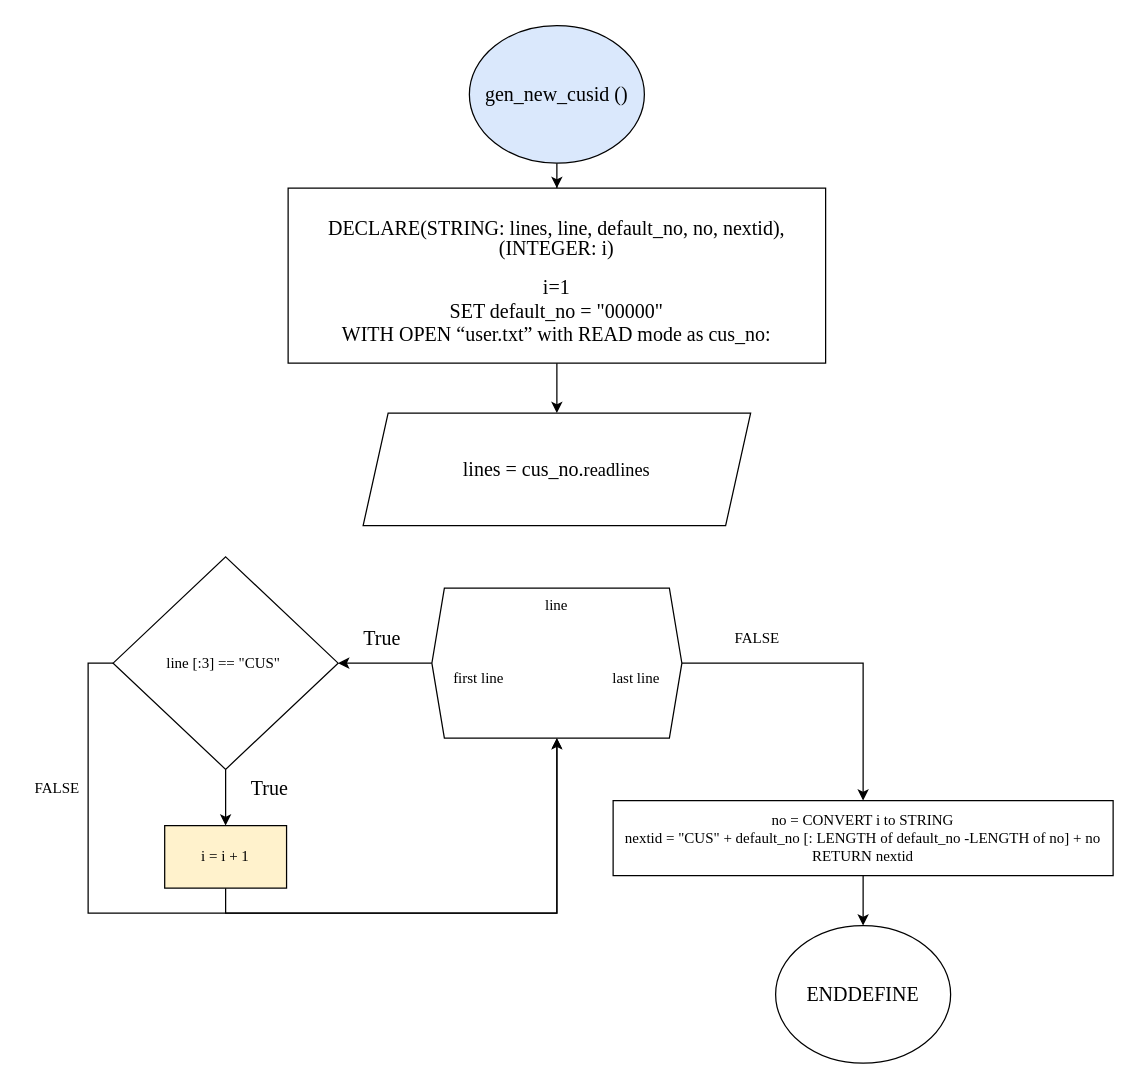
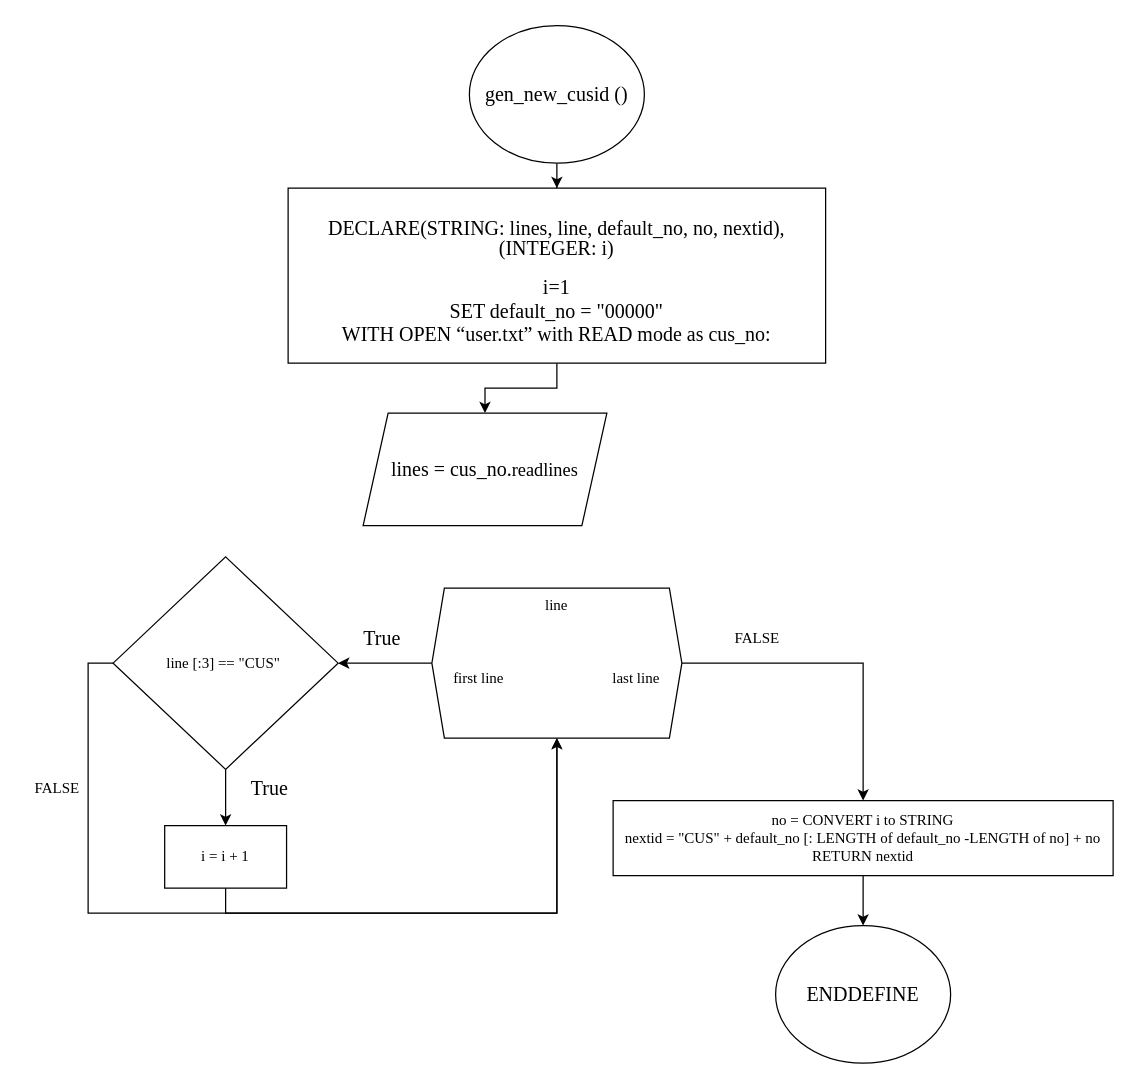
  <mxCell id="0" />
  <mxCell id="1" parent="0" />
  <mxCell id="2" style="edgeStyle=orthogonalEdgeStyle;rounded=0;orthogonalLoop=1;jettySize=auto;html=1;exitX=0.5;exitY=1;exitDx=0;exitDy=0;fontFamily=Times New Roman;fontSize=12;" parent="1" source="3" target="5" edge="1"><mxGeometry relative="1" as="geometry" /></mxCell>
- <mxCell id="3" value="&lt;span lang=&quot;EN-US&quot; style=&quot;font-size: 12pt; line-height: 107%;&quot;&gt;gen_new_cusid ()&lt;/span&gt;" style="ellipse;whiteSpace=wrap;html=1;fontFamily=Times New Roman;fillColor=#dae8fc;" parent="1" vertex="1"><mxGeometry x="375" y="20" width="140" height="110" as="geometry" /></mxCell>
+ <mxCell id="3" value="&lt;span lang=&quot;EN-US&quot; style=&quot;font-size: 12pt; line-height: 107%;&quot;&gt;gen_new_cusid ()&lt;/span&gt;" style="ellipse;whiteSpace=wrap;html=1;fontFamily=Times New Roman;" parent="1" vertex="1"><mxGeometry x="375" y="20" width="140" height="110" as="geometry" /></mxCell>
  <mxCell id="4" style="edgeStyle=orthogonalEdgeStyle;rounded=0;orthogonalLoop=1;jettySize=auto;html=1;exitX=0.5;exitY=1;exitDx=0;exitDy=0;fontFamily=Times New Roman;fontSize=12;" parent="1" source="5" target="6" edge="1"><mxGeometry relative="1" as="geometry" /></mxCell>
  <mxCell id="5" value="&lt;p class=&quot;MsoNormal&quot; style=&quot;line-height: 115%&quot;&gt;&lt;span style=&quot;font-size: 12pt&quot;&gt;DECLARE(STRING: lines, line, default_no, no, nextid), (INTEGER: i)&lt;/span&gt;&lt;br&gt;&lt;/p&gt;&lt;span style=&quot;font-size: 12pt ; text-indent: 36pt&quot;&gt;i=1&lt;/span&gt;&lt;br&gt;&lt;span style=&quot;font-size: 12pt ; text-indent: 36pt&quot;&gt;SET default_no = &quot;00000&quot;&lt;/span&gt;&lt;br&gt;&lt;span style=&quot;font-size: 12pt ; text-indent: 36pt&quot;&gt;WITH OPEN “user.txt” with READ mode as cus_no:&lt;/span&gt;" style="rounded=0;whiteSpace=wrap;html=1;align=center;fontFamily=Times New Roman;fontStyle=0;spacing=2;" parent="1" vertex="1"><mxGeometry x="230" y="150" width="430" height="140" as="geometry" /></mxCell>
- <mxCell id="6" value="&lt;span lang=&quot;EN-US&quot; style=&quot;font-size: 12pt; line-height: 107%;&quot;&gt;lines = cus_no.&lt;/span&gt;&lt;span lang=&quot;EN-US&quot; style=&quot;font-size: 11pt; line-height: 107%;&quot;&gt;readlines&lt;/span&gt;" style="shape=parallelogram;perimeter=parallelogramPerimeter;whiteSpace=wrap;html=1;fixedSize=1;align=center;fontStyle=0;fontFamily=Times New Roman;" parent="1" vertex="1"><mxGeometry x="290" y="330" width="310" height="90" as="geometry" /></mxCell>
+ <mxCell id="6" value="&lt;span lang=&quot;EN-US&quot; style=&quot;font-size: 12pt; line-height: 107%;&quot;&gt;lines = cus_no.&lt;/span&gt;&lt;span lang=&quot;EN-US&quot; style=&quot;font-size: 11pt; line-height: 107%;&quot;&gt;readlines&lt;/span&gt;" style="shape=parallelogram;perimeter=parallelogramPerimeter;whiteSpace=wrap;html=1;fixedSize=1;align=center;fontStyle=0;fontFamily=Times New Roman;" parent="1" vertex="1"><mxGeometry x="290" y="330" width="195" height="90" as="geometry" /></mxCell>
  <mxCell id="7" style="edgeStyle=orthogonalEdgeStyle;rounded=0;orthogonalLoop=1;jettySize=auto;html=1;exitX=0;exitY=0.5;exitDx=0;exitDy=0;entryX=1;entryY=0.5;entryDx=0;entryDy=0;fontFamily=Times New Roman;fontSize=12;" parent="1" source="9" target="12" edge="1"><mxGeometry relative="1" as="geometry" /></mxCell>
  <mxCell id="8" style="edgeStyle=orthogonalEdgeStyle;rounded=0;orthogonalLoop=1;jettySize=auto;html=1;exitX=1;exitY=0.5;exitDx=0;exitDy=0;entryX=0.5;entryY=0;entryDx=0;entryDy=0;fontFamily=Times New Roman;fontSize=12;" parent="1" source="9" target="18" edge="1"><mxGeometry relative="1" as="geometry" /></mxCell>
  <mxCell id="9" value="line&lt;br&gt;&lt;br&gt;&lt;br&gt;&lt;br&gt;first line&amp;nbsp; &amp;nbsp; &amp;nbsp; &amp;nbsp; &amp;nbsp; &amp;nbsp; &amp;nbsp; &amp;nbsp; &amp;nbsp; &amp;nbsp; &amp;nbsp; &amp;nbsp; &amp;nbsp; &amp;nbsp; &amp;nbsp;last line" style="shape=hexagon;perimeter=hexagonPerimeter2;whiteSpace=wrap;html=1;fixedSize=1;size=10;fontFamily=Times New Roman;verticalAlign=top;" parent="1" vertex="1"><mxGeometry x="345" y="470" width="200" height="120" as="geometry" /></mxCell>
  <mxCell id="10" style="edgeStyle=orthogonalEdgeStyle;rounded=0;orthogonalLoop=1;jettySize=auto;html=1;exitX=0.5;exitY=1;exitDx=0;exitDy=0;entryX=0.5;entryY=0;entryDx=0;entryDy=0;fontFamily=Times New Roman;fontSize=12;" parent="1" source="12" target="14" edge="1"><mxGeometry relative="1" as="geometry" /></mxCell>
  <mxCell id="11" style="edgeStyle=orthogonalEdgeStyle;rounded=0;orthogonalLoop=1;jettySize=auto;html=1;exitX=0;exitY=0.5;exitDx=0;exitDy=0;entryX=0.5;entryY=1;entryDx=0;entryDy=0;fontFamily=Times New Roman;fontSize=12;" parent="1" source="12" target="9" edge="1"><mxGeometry relative="1" as="geometry"><Array as="points"><mxPoint x="70" y="530" /><mxPoint x="70" y="730" /><mxPoint x="445" y="730" /></Array></mxGeometry></mxCell>
  <mxCell id="12" value="&lt;p class=&quot;MsoNormal&quot; style=&quot;line-height: 115%&quot;&gt;&lt;span lang=&quot;EN-US&quot; style=&quot;line-height: 115%&quot;&gt;line [:3] == &quot;CUS&quot;&amp;nbsp;&lt;/span&gt;&lt;/p&gt;" style="rhombus;whiteSpace=wrap;html=1;fontFamily=Times New Roman;" parent="1" vertex="1"><mxGeometry x="90" y="445" width="180" height="170" as="geometry" /></mxCell>
  <mxCell id="13" style="edgeStyle=orthogonalEdgeStyle;rounded=0;orthogonalLoop=1;jettySize=auto;html=1;exitX=0.5;exitY=1;exitDx=0;exitDy=0;entryX=0.5;entryY=1;entryDx=0;entryDy=0;fontFamily=Times New Roman;fontSize=12;endArrow=open;" parent="1" source="14" target="9" edge="1"><mxGeometry relative="1" as="geometry" /></mxCell>
- <mxCell id="14" value="&lt;font style=&quot;font-size: 12px&quot;&gt;&lt;br&gt;i = i + 1&lt;br style=&quot;font-size: 12px&quot;&gt;&lt;/font&gt;&lt;span&gt;&lt;br&gt;&lt;/span&gt;" style="rounded=0;whiteSpace=wrap;html=1;fontFamily=Times New Roman;fontSize=12;align=center;fontStyle=0;fillColor=#fff2cc;" parent="1" vertex="1"><mxGeometry x="131.25" y="660" width="97.5" height="50" as="geometry" /></mxCell>
+ <mxCell id="14" value="&lt;font style=&quot;font-size: 12px&quot;&gt;&lt;br&gt;i = i + 1&lt;br style=&quot;font-size: 12px&quot;&gt;&lt;/font&gt;&lt;span&gt;&lt;br&gt;&lt;/span&gt;" style="rounded=0;whiteSpace=wrap;html=1;fontFamily=Times New Roman;fontSize=12;align=center;fontStyle=0" parent="1" vertex="1"><mxGeometry x="131.25" y="660" width="97.5" height="50" as="geometry" /></mxCell>
  <mxCell id="15" value="&lt;span lang=&quot;EN-US&quot; style=&quot;font-size: 12pt ; line-height: 107%&quot;&gt;ENDDEFINE&lt;/span&gt;" style="ellipse;whiteSpace=wrap;html=1;fontFamily=Times New Roman;" parent="1" vertex="1"><mxGeometry x="620" y="740" width="140" height="110" as="geometry" /></mxCell>
  <mxCell id="16" value="True" style="text;html=1;align=center;verticalAlign=middle;resizable=0;points=[];autosize=1;strokeColor=none;fillColor=none;fontSize=16;fontFamily=Times New Roman;" parent="1" vertex="1"><mxGeometry x="190" y="620" width="50" height="20" as="geometry" /></mxCell>
  <mxCell id="17" style="edgeStyle=orthogonalEdgeStyle;rounded=0;orthogonalLoop=1;jettySize=auto;html=1;exitX=0.5;exitY=1;exitDx=0;exitDy=0;fontFamily=Times New Roman;fontSize=12;" parent="1" source="18" target="15" edge="1"><mxGeometry relative="1" as="geometry" /></mxCell>
  <mxCell id="18" value="&lt;font&gt;&lt;span style=&quot;text-indent: 36pt&quot;&gt;no = CONVERT i to STRING&lt;/span&gt;&lt;br&gt;&lt;/font&gt;&lt;span&gt;nextid&amp;nbsp;&lt;/span&gt;&lt;span&gt;= &quot;CUS&quot; + default_no [: LENGTH of default_no -LENGTH of no] + no&lt;br&gt;&lt;/span&gt;&lt;span&gt;RETURN&amp;nbsp;&lt;/span&gt;&lt;span&gt;nextid&lt;/span&gt;" style="rounded=0;whiteSpace=wrap;html=1;fontFamily=Times New Roman;fontSize=12;" parent="1" vertex="1"><mxGeometry x="490" y="640" width="400" height="60" as="geometry" /></mxCell>
  <mxCell id="19" value="True" style="text;html=1;align=center;verticalAlign=middle;resizable=0;points=[];autosize=1;strokeColor=none;fillColor=none;fontSize=16;fontFamily=Times New Roman;" parent="1" vertex="1"><mxGeometry x="280" y="500" width="50" height="20" as="geometry" /></mxCell>
  <mxCell id="20" value="FALSE" style="text;html=1;align=center;verticalAlign=middle;resizable=0;points=[];autosize=1;strokeColor=none;fillColor=none;fontSize=12;fontFamily=Times New Roman;" parent="1" vertex="1"><mxGeometry x="20" y="620" width="50" height="20" as="geometry" /></mxCell>
  <mxCell id="21" value="FALSE" style="text;html=1;align=center;verticalAlign=middle;resizable=0;points=[];autosize=1;strokeColor=none;fillColor=none;fontSize=12;fontFamily=Times New Roman;" parent="1" vertex="1"><mxGeometry x="580" y="500" width="50" height="20" as="geometry" /></mxCell>
